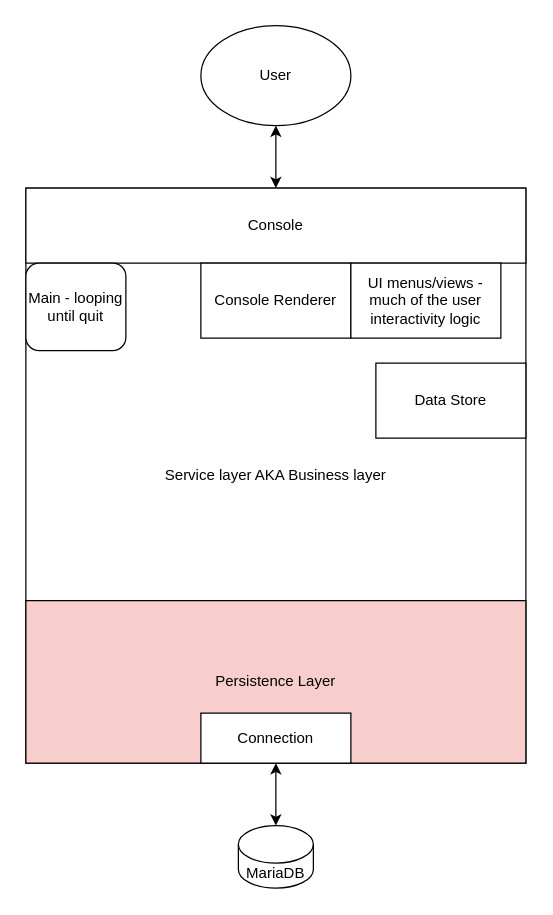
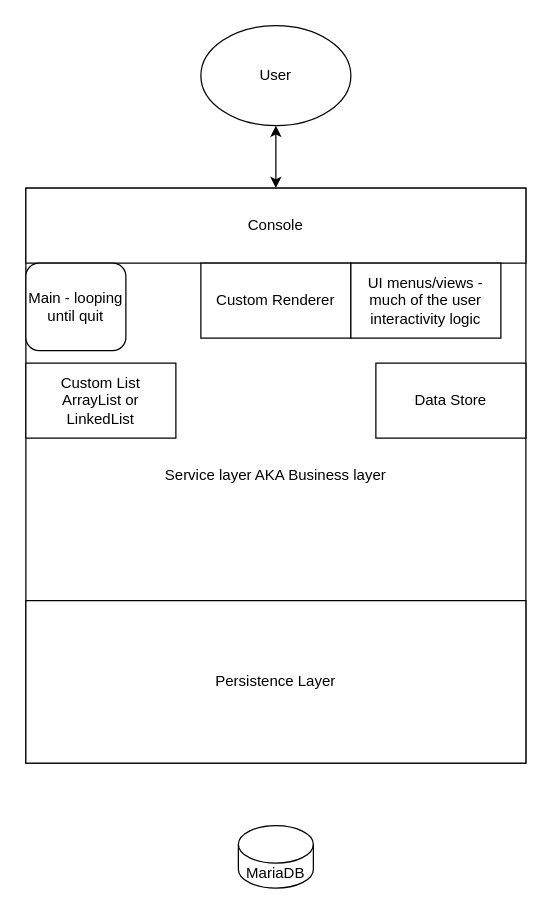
  <mxCell id="0" />
  <mxCell id="1" parent="0" />
  <mxCell id="2" value="Service layer AKA Business layer" style="rounded=0;whiteSpace=wrap;html=1;" vertex="1" parent="1"><mxGeometry x="20" y="150" width="400" height="460" as="geometry" /></mxCell>
  <mxCell id="3" value="User" style="ellipse;whiteSpace=wrap;html=1;" vertex="1" parent="1"><mxGeometry x="160" y="20" width="120" height="80" as="geometry" /></mxCell>
  <mxCell id="4" value="" style="endArrow=classic;startArrow=classic;html=1;rounded=0;entryX=0.5;entryY=1;entryDx=0;entryDy=0;exitX=0.5;exitY=0;exitDx=0;exitDy=0;" edge="1" parent="1" source="8" target="3"><mxGeometry width="50" height="50" relative="1" as="geometry"><mxPoint x="280" y="250" as="sourcePoint" /><mxPoint x="290" y="370" as="targetPoint" /></mxGeometry></mxCell>
- <mxCell id="5" value="Persistence Layer" style="rounded=0;whiteSpace=wrap;html=1;fillColor=#f8cecc;" vertex="1" parent="1"><mxGeometry x="20" y="480" width="400" height="130" as="geometry" /></mxCell>
+ <mxCell id="5" value="Persistence Layer" style="rounded=0;whiteSpace=wrap;html=1;" vertex="1" parent="1"><mxGeometry x="20" y="480" width="400" height="130" as="geometry" /></mxCell>
  <mxCell id="6" value="MariaDB" style="shape=cylinder3;whiteSpace=wrap;html=1;boundedLbl=1;backgroundOutline=1;size=15;" vertex="1" parent="1"><mxGeometry x="190" y="660" width="60" height="50" as="geometry" /></mxCell>
- <mxCell id="7" value="" style="endArrow=classic;startArrow=classic;html=1;rounded=0;exitX=0.5;exitY=0;exitDx=0;exitDy=0;exitPerimeter=0;entryX=0.5;entryY=1;entryDx=0;entryDy=0;" edge="1" parent="1" source="6" target="9"><mxGeometry width="50" height="50" relative="1" as="geometry"><mxPoint x="240" y="420" as="sourcePoint" /><mxPoint x="220" y="620" as="targetPoint" /></mxGeometry></mxCell>
  <mxCell id="8" value="Console" style="rounded=0;whiteSpace=wrap;html=1;" vertex="1" parent="1"><mxGeometry x="20" y="150" width="400" height="60" as="geometry" /></mxCell>
- <mxCell id="9" value="Connection" style="rounded=0;whiteSpace=wrap;html=1;" vertex="1" parent="1"><mxGeometry x="160" y="570" width="120" height="40" as="geometry" /></mxCell>
+ <mxCell id="10" value="Custom List&lt;br&gt;ArrayList or LinkedList" style="rounded=0;whiteSpace=wrap;html=1;" vertex="1" parent="1"><mxGeometry x="20" y="290" width="120" height="60" as="geometry" /></mxCell>
  <mxCell id="11" value="Data Store" style="rounded=0;whiteSpace=wrap;html=1;" vertex="1" parent="1"><mxGeometry x="300" y="290" width="120" height="60" as="geometry" /></mxCell>
  <mxCell id="12" value="Main - looping until quit" style="whiteSpace=wrap;html=1;rounded=1;" vertex="1" parent="1"><mxGeometry x="20" y="210" width="80" height="70" as="geometry" /></mxCell>
- <mxCell id="13" value="Console Renderer" style="rounded=0;whiteSpace=wrap;html=1;" vertex="1" parent="1"><mxGeometry x="160" y="210" width="120" height="60" as="geometry" /></mxCell>
+ <mxCell id="13" value="Custom Renderer" style="rounded=0;whiteSpace=wrap;html=1;" vertex="1" parent="1"><mxGeometry x="160" y="210" width="120" height="60" as="geometry" /></mxCell>
  <mxCell id="14" value="UI menus/views - much of the user interactivity logic" style="rounded=0;whiteSpace=wrap;html=1;" vertex="1" parent="1"><mxGeometry x="280" y="210" width="120" height="60" as="geometry" /></mxCell>
